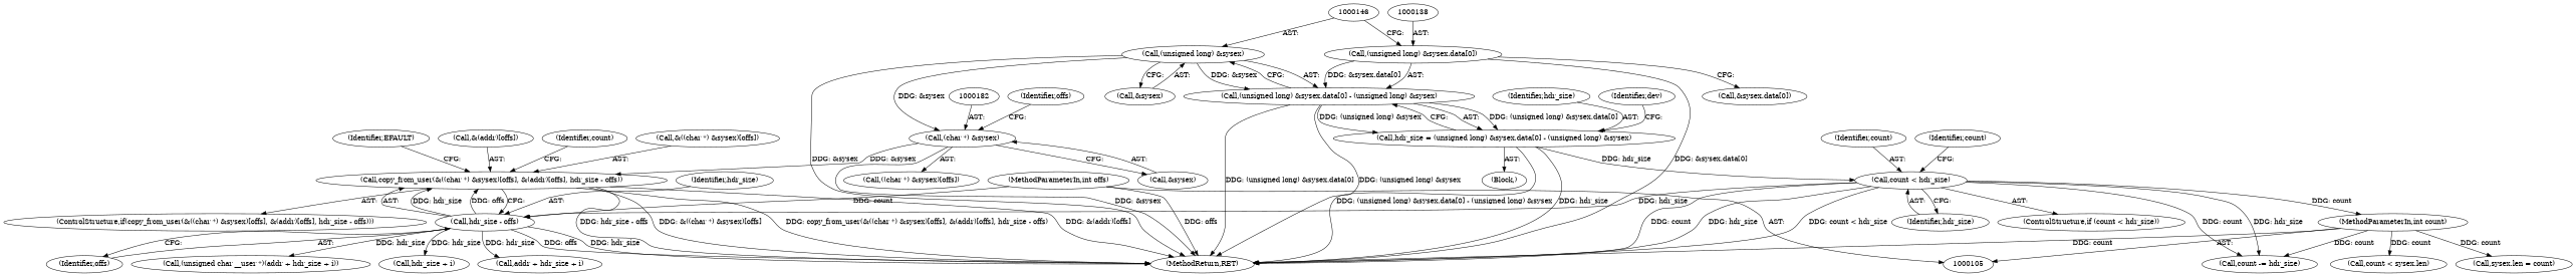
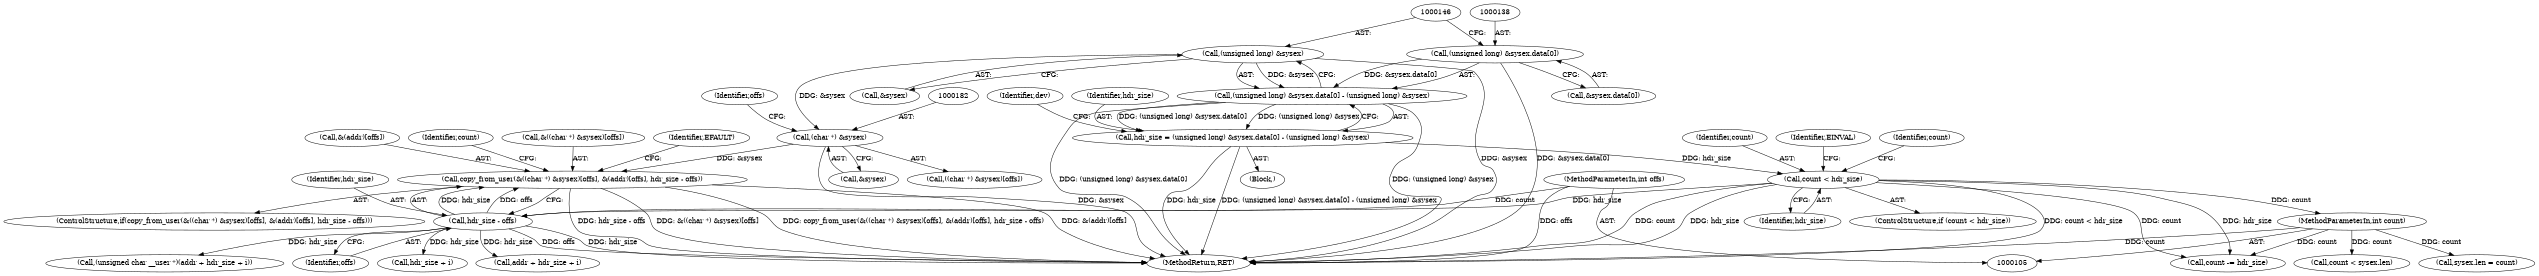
  digraph {
    n1 [label="(Call,copy_from_user(&((char *) &sysex)[offs], &(addr)[offs], hdr_size - offs))"]
    n2 [label="(Call,hdr_size - offs)"]
    n3 [label="(ControlStructure,if(copy_from_user(&((char *) &sysex)[offs], &(addr)[offs], hdr_size - offs)))"]
    n4 [label="(MethodReturn,RET)"]
    n5 [label="(Identifier,offs)"]
    n6 [label="(Call,hdr_size + i)"]
    n7 [label="(Call,addr + hdr_size + i)"]
    n8 [label="(Call,(unsigned char __user *)(addr + hdr_size + i))"]
    n9 [label="(Call,(char *) &sysex)"]
    n10 [label="(Call,((char *) &sysex)[offs])"]
    n11 [label="(Call,&sysex)"]
    n12 [label="(Call,(unsigned long) &sysex)"]
    n13 [label="(Call,(unsigned long) &sysex.data[0] - (unsigned long) &sysex)"]
    n14 [label="(Call,&sysex)"]
    n15 [label="(Call,hdr_size = (unsigned long) &sysex.data[0] - (unsigned long) &sysex)"]
    n16 [label="(Call,count < hdr_size)"]
    n17 [label="(Identifier,hdr_size)"]
    n18 [label="(Call,count -= hdr_size)"]
    n19 [label="(ControlStructure,if (count < hdr_size))"]
    n20 [label="(MethodParameterIn,int count)"]
    n21 [label="(Call,sysex.len = count)"]
    n22 [label="(Call,count < sysex.len)"]
    1000105
    n24 [label="(Block,)"]
    n25 [label="(Call,(unsigned long) &sysex.data[0])"]
    n26 [label="(Call,&sysex.data[0])"]
    n27 [label="(MethodParameterIn,int offs)"]
    n28 [label="(Identifier,count)"]
    n29 [label="(Identifier,EFAULT)"]
    n30 [label="(Identifier,count)"]
+   n31 [label="(Identifier,EINVAL)"]
    n32 [label="(Call,&(addr)[offs])"]
    n33 [label="(Identifier,hdr_size)"]
    n34 [label="(Identifier,dev)"]
    n35 [label="(Identifier,offs)"]
    n36 [label="(Identifier,count)"]
    n37 [label="(Identifier,hdr_size)"]
    n38 [label="(Call,&((char *) &sysex)[offs])"]
    1000182
    1000146
    1000138
    n1 -> n2 [label="CFG: "]
    n1 -> n3 [label="AST: "]
    n1 -> n4 [label="DDG: copy_from_user(&((char *) &sysex)[offs], &(addr)[offs], hdr_size - offs)"]
    n1 -> n4 [label="DDG: &(addr)[offs]"]
    n1 -> n4 [label="DDG: hdr_size - offs"]
    n1 -> n4 [label="DDG: &((char *) &sysex)[offs]"]
    n2 -> n1 [label="AST: "]
    n2 -> n1 [label="DDG: hdr_size"]
    n2 -> n1 [label="DDG: offs"]
    n2 -> n4 [label="DDG: hdr_size"]
    n2 -> n4 [label="DDG: offs"]
    n2 -> n5 [label="CFG: "]
    n2 -> n6 [label="DDG: hdr_size"]
    n2 -> n7 [label="DDG: hdr_size"]
    n2 -> n8 [label="DDG: hdr_size"]
    n5 -> n2 [label="AST: "]
    n9 -> n1 [label="DDG: &sysex"]
    n9 -> n4 [label="DDG: &sysex"]
    n9 -> n10 [label="AST: "]
    n9 -> n11 [label="CFG: "]
    n11 -> n9 [label="AST: "]
    n12 -> n4 [label="DDG: &sysex"]
    n12 -> n9 [label="DDG: &sysex"]
    n12 -> n13 [label="AST: "]
    n12 -> n13 [label="DDG: &sysex"]
    n12 -> n14 [label="CFG: "]
    n13 -> n4 [label="DDG: (unsigned long) &sysex"]
    n13 -> n4 [label="DDG: (unsigned long) &sysex.data[0]"]
    n13 -> n12 [label="CFG: "]
    n13 -> n15 [label="AST: "]
    n13 -> n15 [label="DDG: (unsigned long) &sysex.data[0]"]
    n13 -> n15 [label="DDG: (unsigned long) &sysex"]
    n14 -> n12 [label="AST: "]
    n15 -> n4 [label="DDG: hdr_size"]
    n15 -> n4 [label="DDG: (unsigned long) &sysex.data[0] - (unsigned long) &sysex"]
    n15 -> n13 [label="CFG: "]
    n15 -> n16 [label="DDG: hdr_size"]
    n15 -> n24 [label="AST: "]
    n16 -> n2 [label="DDG: hdr_size"]
    n16 -> n4 [label="DDG: count"]
    n16 -> n4 [label="DDG: hdr_size"]
    n16 -> n4 [label="DDG: count < hdr_size"]
    n16 -> n17 [label="CFG: "]
    n16 -> n18 [label="DDG: hdr_size"]
    n16 -> n18 [label="DDG: count"]
    n16 -> n19 [label="AST: "]
    n16 -> n20 [label="DDG: count"]
    n17 -> n16 [label="AST: "]
    n20 -> n4 [label="DDG: count"]
    n20 -> n18 [label="DDG: count"]
    n20 -> n21 [label="DDG: count"]
    n20 -> n22 [label="DDG: count"]
    n20 -> 1000105 [label="AST: "]
    n25 -> n4 [label="DDG: &sysex.data[0]"]
    n25 -> n13 [label="AST: "]
    n25 -> n13 [label="DDG: &sysex.data[0]"]
    n25 -> n26 [label="CFG: "]
+   n26 -> n25 [label="AST: "]
    n27 -> n2 [label="DDG: count"]
    n27 -> n4 [label="DDG: offs"]
    n27 -> 1000105 [label="AST: "]
    n28 -> n16 [label="CFG: "]
    n29 -> n1 [label="CFG: "]
    n30 -> n16 [label="AST: "]
+   n31 -> n16 [label="CFG: "]
    n32 -> n1 [label="AST: "]
    n33 -> n15 [label="AST: "]
    n34 -> n15 [label="CFG: "]
    n35 -> n9 [label="CFG: "]
    n36 -> n1 [label="CFG: "]
    n37 -> n2 [label="AST: "]
    n38 -> n1 [label="AST: "]
    1000182 -> n9 [label="AST: "]
    1000146 -> n12 [label="AST: "]
    1000146 -> n25 [label="CFG: "]
    1000138 -> n25 [label="AST: "]
  }
